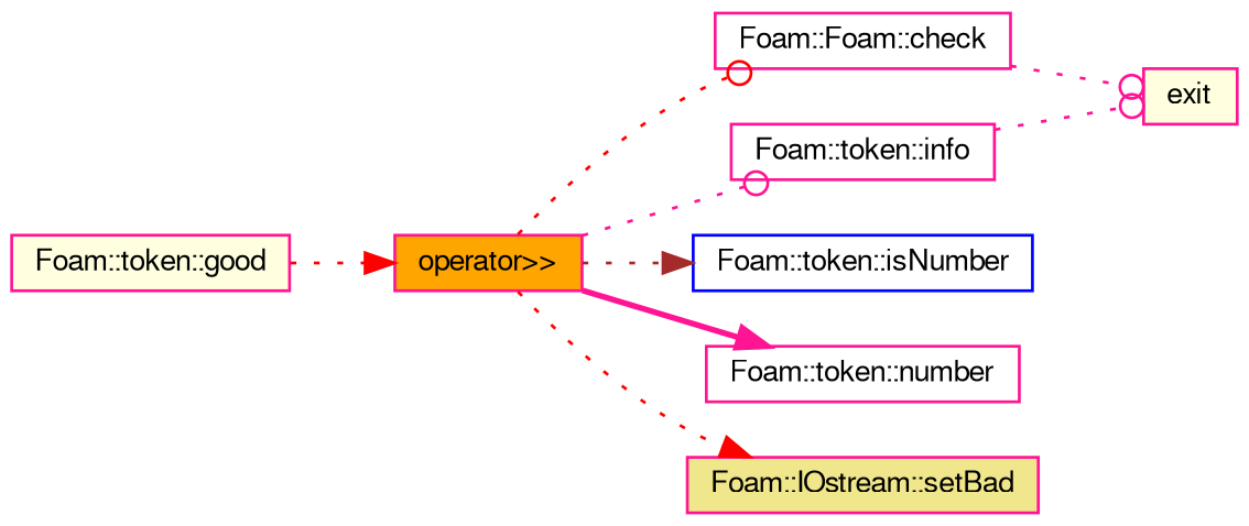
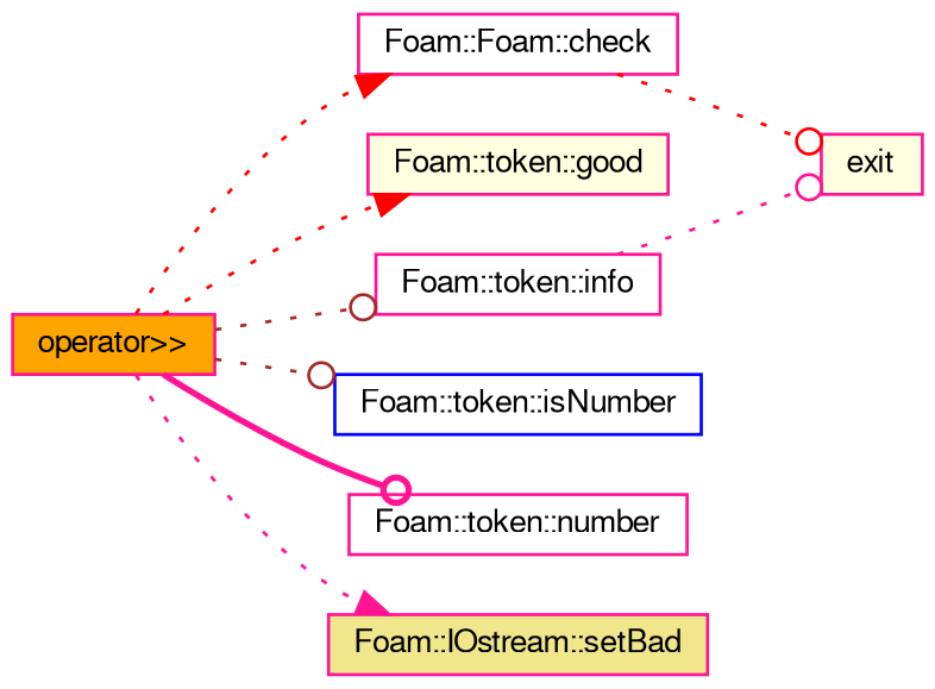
  digraph {
    rankdir=LR
    node [color=deeppink fillcolor=white fontname=FreeSans fontsize=10 shape=record style=filled]
    edge [arrowhead=odot color=red fontname=FreeSans fontsize=10 labelfontname=FreeSans labelfontsize=10 style=dotted]
    n1 [fillcolor=orange fontcolor=black height=0.2 label="operator\>\>" width=0.4]
    n2 [height=0.2 label="Foam::Foam::check" width=0.4]
    n3 [fillcolor=lightyellow height=0.2 label="Foam::token::good" width=0.4]
    n4 [height=0.2 label="Foam::token::info" width=0.4]
    n5 [color=blue height=0.2 label="Foam::token::isNumber" width=0.4]
    n6 [height=0.2 label="Foam::token::number" width=0.4]
    n7 [fillcolor=khaki height=0.2 label="Foam::IOstream::setBad" width=0.4]
    n8 [fillcolor=lightyellow height=0.2 label=exit width=0.4]
-   n1 -> n2
-   n3 -> n1 [arrowhead=normal]
-   n1 -> n4 [color=deeppink]
-   n1 -> n5 [arrowhead=normal color=brown]
-   n1 -> n6 [arrowhead=normal color=deeppink style=bold]
-   n1 -> n7 [arrowhead=normal]
-   n2 -> n8 [color=deeppink]
+   n1 -> n2 [arrowhead=normal]
+   n1 -> n3 [arrowhead=normal]
+   n1 -> n4 [color=brown]
+   n1 -> n5 [color=brown]
+   n1 -> n6 [color=deeppink style=bold]
+   n1 -> n7 [arrowhead=normal color=deeppink]
+   n2 -> n8
    n4 -> n8 [color=deeppink]
  }
